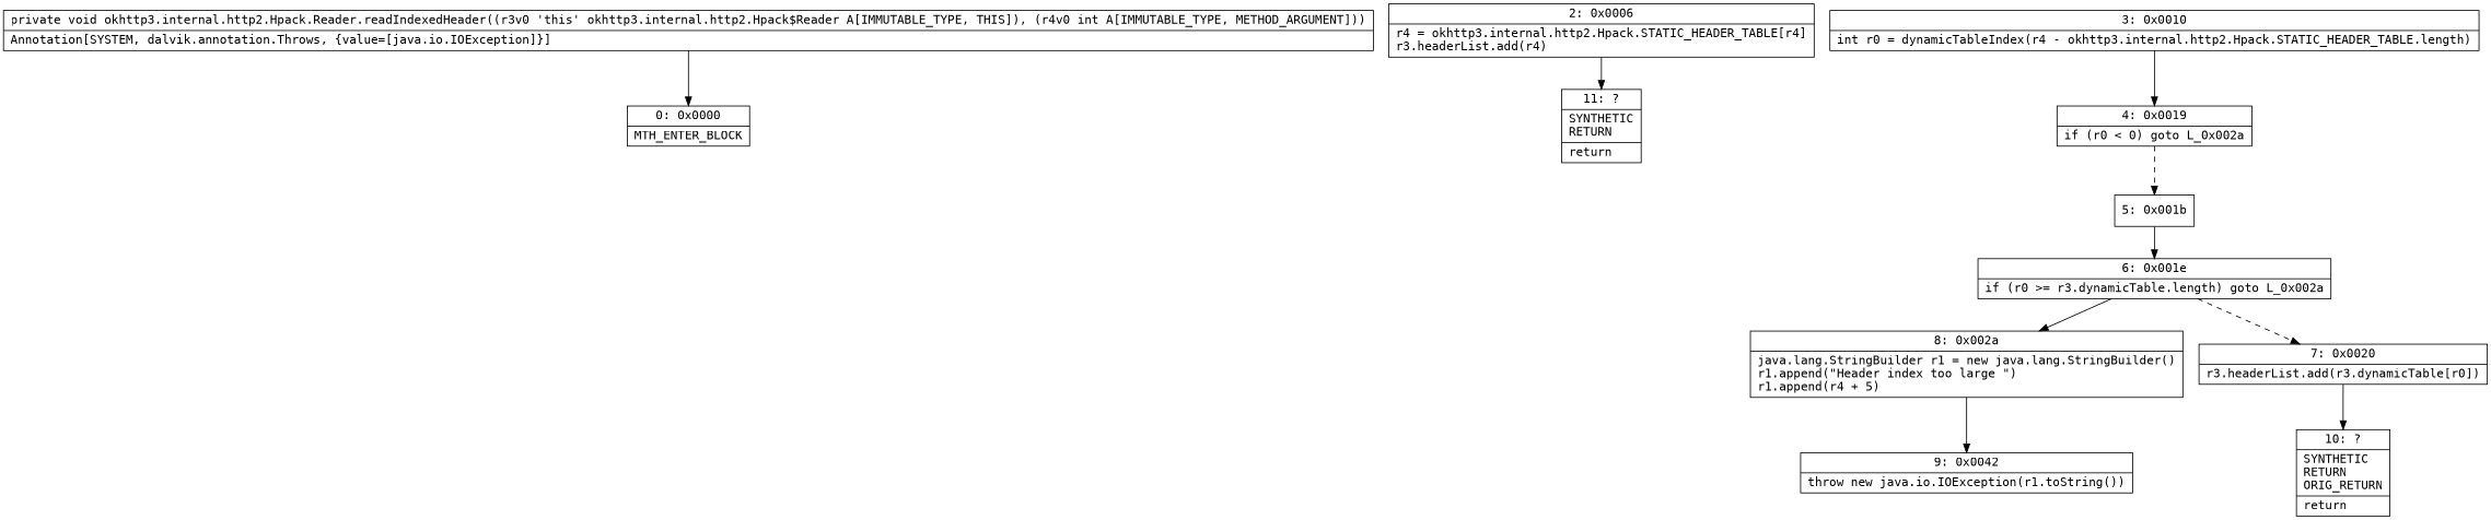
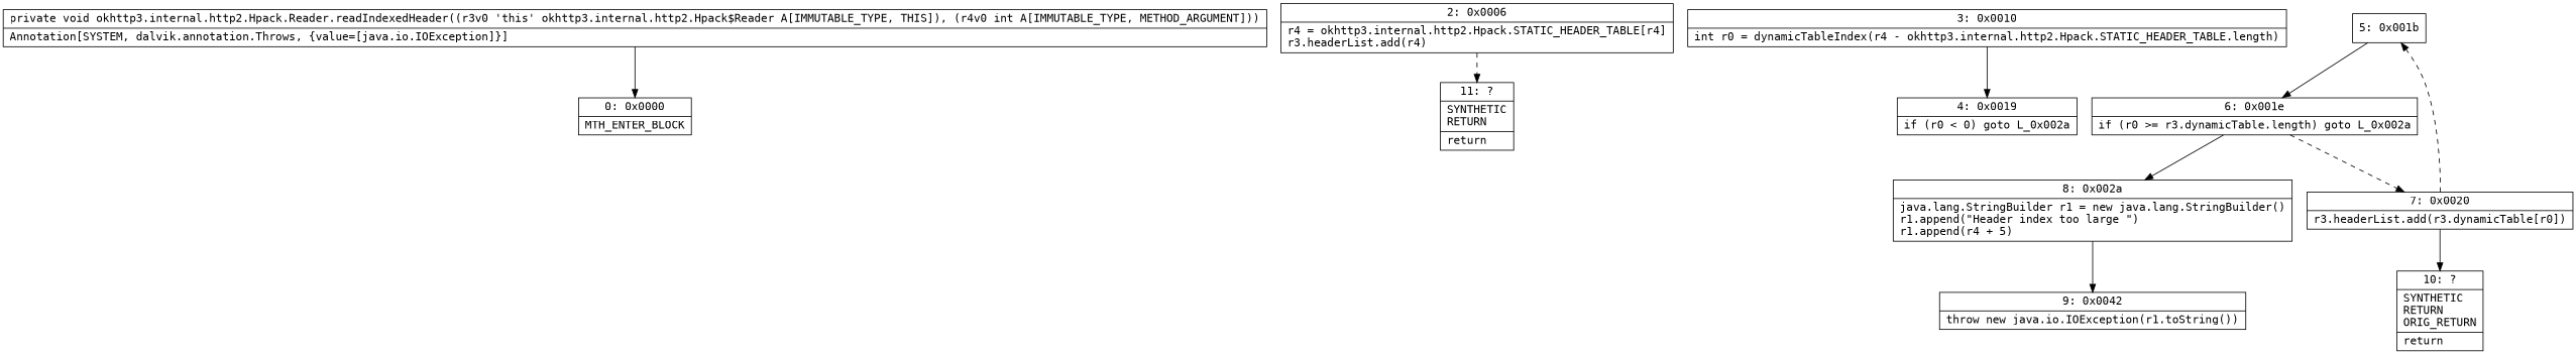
  digraph {
    fontname="DejaVu Sans Mono"
    node [fontname="DejaVu Sans Mono" shape=record]
    edge [fontname="DejaVu Sans Mono"]
    n1 [label="{0\:\ 0x0000|MTH_ENTER_BLOCK\l}"]
    n2 [label="{2\:\ 0x0006|r4 = okhttp3.internal.http2.Hpack.STATIC_HEADER_TABLE[r4]\lr3.headerList.add(r4)\l}"]
    n3 [label="{11\:\ ?|SYNTHETIC\lRETURN\l|return\l}"]
    n4 [label="{3\:\ 0x0010|int r0 = dynamicTableIndex(r4 \- okhttp3.internal.http2.Hpack.STATIC_HEADER_TABLE.length)\l}"]
    n5 [label="{4\:\ 0x0019|if (r0 \< 0) goto L_0x002a\l}"]
    n6 [label="{5\:\ 0x001b}"]
    n7 [label="{6\:\ 0x001e|if (r0 \>= r3.dynamicTable.length) goto L_0x002a\l}"]
    n8 [label="{8\:\ 0x002a|java.lang.StringBuilder r1 = new java.lang.StringBuilder()\lr1.append(\"Header index too large \")\lr1.append(r4 + 5)\l}"]
    n9 [label="{9\:\ 0x0042|throw new java.io.IOException(r1.toString())\l}"]
    n10 [label="{7\:\ 0x0020|r3.headerList.add(r3.dynamicTable[r0])\l}"]
    n11 [label="{10\:\ ?|SYNTHETIC\lRETURN\lORIG_RETURN\l|return\l}"]
    n12 [label="{private void okhttp3.internal.http2.Hpack.Reader.readIndexedHeader((r3v0 'this' okhttp3.internal.http2.Hpack$Reader A[IMMUTABLE_TYPE, THIS]), (r4v0 int A[IMMUTABLE_TYPE, METHOD_ARGUMENT]))  | Annotation[SYSTEM, dalvik.annotation.Throws, \{value=[java.io.IOException]\}]\l}"]
-   n2 -> n3
+   n2 -> n3 [style=dashed]
    n4 -> n5
-   n5 -> n6 [style=dashed]
+   n10 -> n6 [style=dashed]
    n6 -> n7
    n7 -> n8
    n7 -> n10 [style=dashed]
    n8 -> n9
    n10 -> n11
    n12 -> n1
  }
